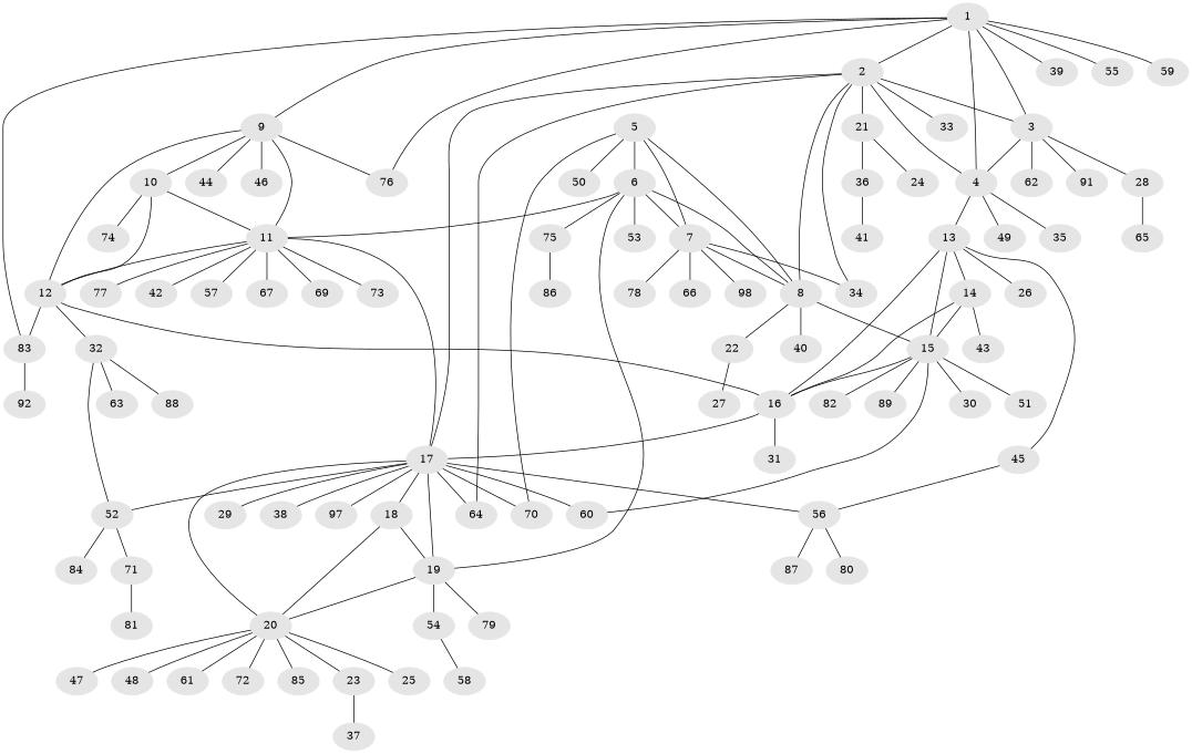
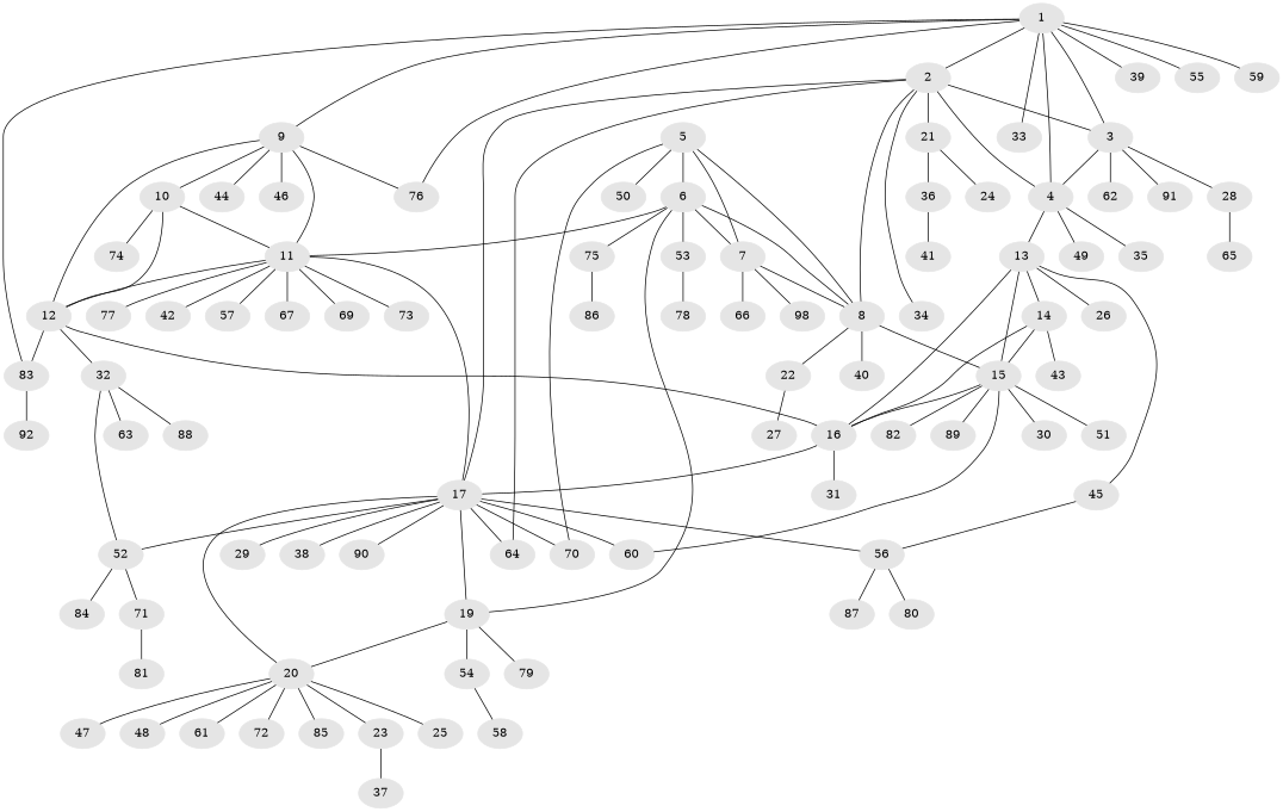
  graph {
    node [color=gray90 style=filled]
    1
    2
    3
    4
    9
    33
    39
    55
    59
    76
    83
    8
    17
    21
    34
    64
    28
    62
    91
    13
    35
    49
    11
    10
    12
    44
    46
    92
    15
    22
    40
    70
    19
    60
-   18
    20
    29
    38
    52
    56
-   90 [label=97]
+   90
    24
    36
    65
    16
    14
    26
    45
    5
    6
    7
    50
    53
    75
    66
    n56 [label=98]
    78
    42
    57
    67
    69
    73
    77
    54
    79
    86
    30
    51
    82
    89
    27
    74
    32
    31
    63
    88
    43
    23
    25
    47
    48
    61
    72
    85
    71
    84
    80
    87
    58
    37
    41
    81
    1 -- 2
    1 -- 3
    1 -- 4
    1 -- 9
-   2 -- 33
+   1 -- 33
    1 -- 39
    1 -- 55
    1 -- 59
    1 -- 76
    1 -- 83
    2 -- 3
    2 -- 4
    2 -- 8
    2 -- 17
    2 -- 21
    2 -- 34
    2 -- 64
    3 -- 4
    3 -- 28
    3 -- 62
    3 -- 91
    4 -- 13
    4 -- 35
    4 -- 49
    9 -- 76
    9 -- 11
    9 -- 10
    9 -- 12
    9 -- 44
    9 -- 46
    83 -- 92
    8 -- 15
    8 -- 22
    8 -- 40
    17 -- 64
    17 -- 70
    17 -- 19
    17 -- 60
-   17 -- 18
    17 -- 20
    17 -- 29
    17 -- 38
    17 -- 52
    17 -- 56
    17 -- 90
    21 -- 24
    21 -- 36
    28 -- 65
    13 -- 15
    13 -- 16
    13 -- 14
    13 -- 26
    13 -- 45
    11 -- 17
    11 -- 12
    11 -- 42
    11 -- 57
    11 -- 67
    11 -- 69
    11 -- 73
    11 -- 77
    10 -- 11
    10 -- 12
    10 -- 74
    12 -- 83
    12 -- 16
    12 -- 32
    15 -- 60
    15 -- 16
    15 -- 30
    15 -- 51
    15 -- 82
    15 -- 89
    22 -- 27
    19 -- 20
    19 -- 54
    19 -- 79
-   18 -- 19
-   18 -- 20
    20 -- 23
    20 -- 25
    20 -- 47
    20 -- 48
    20 -- 61
    20 -- 72
    20 -- 85
    52 -- 71
    52 -- 84
    56 -- 80
    56 -- 87
    36 -- 41
    16 -- 17
    16 -- 31
    14 -- 15
    14 -- 16
    14 -- 43
    45 -- 56
    5 -- 8
    5 -- 70
    5 -- 6
    5 -- 7
    5 -- 50
    6 -- 8
    6 -- 11
    6 -- 19
    6 -- 7
    6 -- 53
    6 -- 75
    7 -- 8
-   7 -- 34
    7 -- 66
    7 -- n56
-   7 -- 78
+   53 -- 78
    75 -- 86
    54 -- 58
    32 -- 52
    32 -- 63
    32 -- 88
    23 -- 37
    71 -- 81
  }
